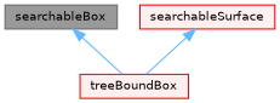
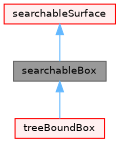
  digraph {
    node [color=red fillcolor="#FFF0F0" fontname=Helvetica fontsize=10 shape=box style=filled]
    edge [color=steelblue1 dir=back fontname=Helvetica fontsize=10 labelfontname=Helvetica labelfontsize=10 style=solid]
    n1 [color=gray40 fillcolor=grey60 fontcolor=black height=0.2 label=searchableBox width=0.4]
    n2 [height=0.2 label=treeBoundBox width=0.4]
    n3 [height=0.2 label=searchableSurface width=0.4]
    n1 -> n2
-   n3 -> n2
+   n3 -> n1
  }
